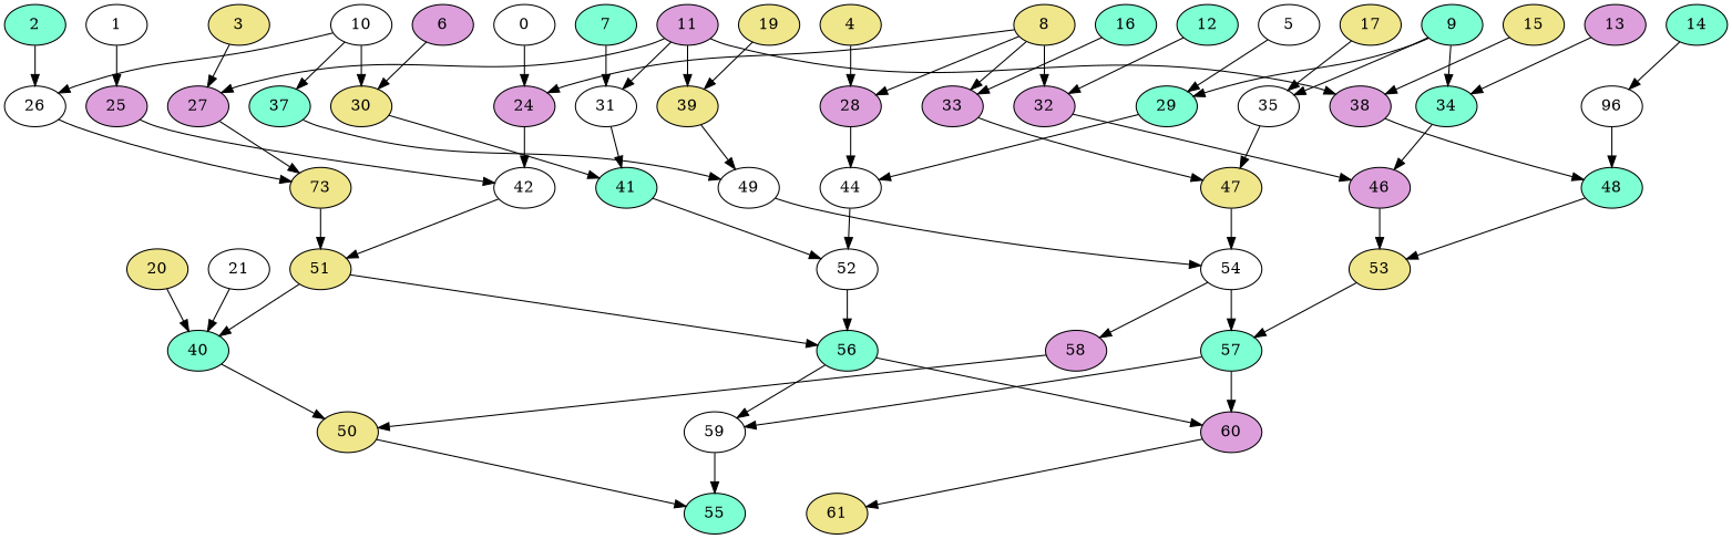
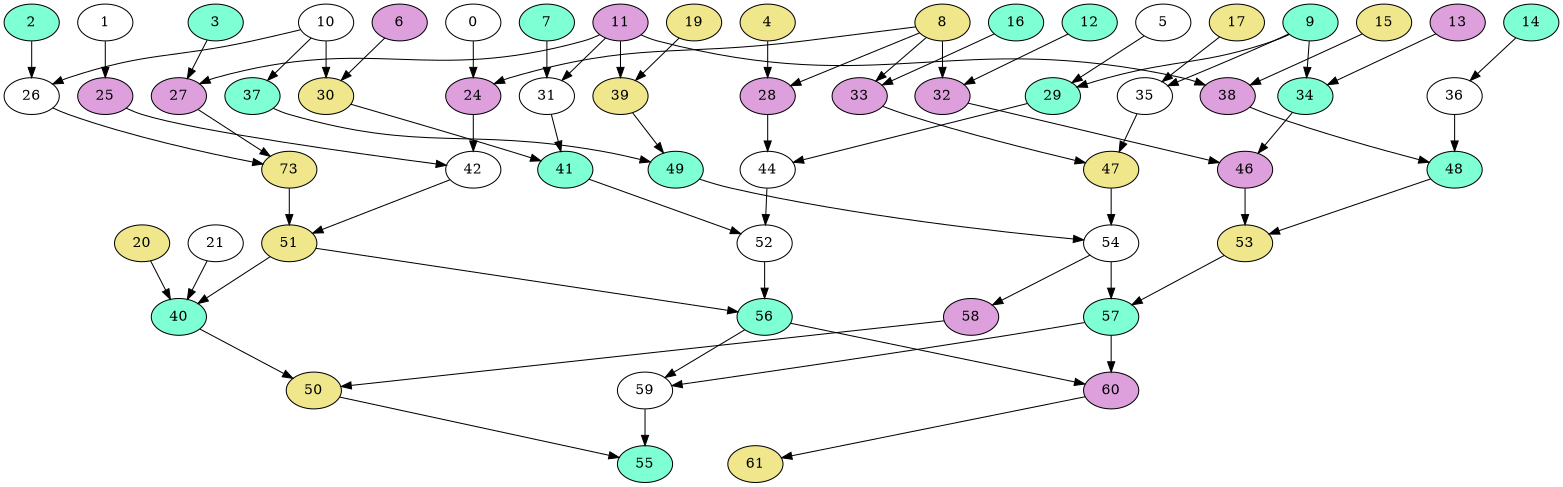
  digraph {
    node [fillcolor=white style=filled]
    edge [weight=0]
    0
    24 [fillcolor=plum]
    42
    51 [fillcolor=khaki]
    40 [fillcolor=aquamarine]
    56 [fillcolor=aquamarine]
    1
    25 [fillcolor=plum]
    2 [fillcolor=aquamarine]
    26
    n11 [fillcolor=khaki label=73]
    27 [fillcolor=plum]
-   3 [fillcolor=khaki]
+   3 [fillcolor=aquamarine]
    28 [fillcolor=plum]
    4 [fillcolor=khaki]
    44
    52
    5
    29 [fillcolor=aquamarine]
    6 [fillcolor=plum]
    30 [fillcolor=khaki]
    n22 [fillcolor=aquamarine label=41]
    7 [fillcolor=aquamarine]
    31
    8 [fillcolor=khaki]
    32 [fillcolor=plum]
    33 [fillcolor=plum]
    46 [fillcolor=plum]
    47 [fillcolor=khaki]
    53 [fillcolor=khaki]
    54
    57 [fillcolor=aquamarine]
    58 [fillcolor=plum]
    9 [fillcolor=aquamarine]
    34 [fillcolor=aquamarine]
    35
    10
    37 [fillcolor=aquamarine]
-   36 [label=96]
+   36
    48 [fillcolor=aquamarine]
-   49
+   49 [fillcolor=aquamarine]
    11 [fillcolor=plum]
    38 [fillcolor=plum]
    39 [fillcolor=khaki]
    12 [fillcolor=aquamarine]
    13 [fillcolor=plum]
    14 [fillcolor=aquamarine]
    15 [fillcolor=khaki]
    16 [fillcolor=aquamarine]
    17 [fillcolor=khaki]
    19 [fillcolor=khaki]
    20 [fillcolor=khaki]
    50 [fillcolor=khaki]
    55 [fillcolor=aquamarine]
    21
    59
    60 [fillcolor=plum]
    61 [fillcolor=khaki]
    0 -> 24
    24 -> 42 [weight=1]
    42 -> 51
    51 -> 40
    51 -> 56
    40 -> 50
    56 -> 59
    56 -> 60
    1 -> 25
    25 -> 42
    2 -> 26
    26 -> n11
    n11 -> 51 [weight=3]
    27 -> n11
    3 -> 27
    28 -> 44 [weight=1]
    4 -> 28 [weight=1]
    44 -> 52
    52 -> 56 [weight=1]
    5 -> 29
    29 -> 44
    6 -> 30
    30 -> n22
    n22 -> 52
    7 -> 31
    31 -> n22
    8 -> 24
    8 -> 28
    8 -> 32 [weight=3]
    8 -> 33
    32 -> 46
    33 -> 47
    46 -> 53 [weight=3]
    47 -> 54 [weight=4]
    53 -> 57
    54 -> 57 [weight=3]
    54 -> 58
    57 -> 59
    57 -> 60 [weight=2]
    58 -> 50
    9 -> 29
    9 -> 34
    9 -> 35
    34 -> 46
    35 -> 47
    10 -> 26
    10 -> 30 [weight=2]
    10 -> 37
    37 -> 49
    36 -> 48 [weight=1]
    48 -> 53
    49 -> 54
    11 -> 27
    11 -> 31
    11 -> 38
    11 -> 39 [weight=2]
    38 -> 48
    39 -> 49
    12 -> 32
    13 -> 34
    14 -> 36
    15 -> 38
    16 -> 33
    17 -> 35
    19 -> 39
    20 -> 40
    50 -> 55
    21 -> 40
    59 -> 55 [weight=4]
    60 -> 61
  }
